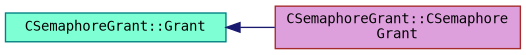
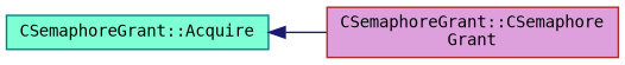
  digraph {
    rankdir=LR
    fontname="DejaVu Sans Mono"
    node [fontname="DejaVu Sans Mono" fontsize=10 shape=record style=filled]
-   n1 [color=teal fillcolor=aquamarine fontcolor=black height=0.2 label="CSemaphoreGrant::Grant" width=0.4]
+   n1 [color=teal fillcolor=aquamarine fontcolor=black height=0.2 label="CSemaphoreGrant::Acquire" width=0.4]
    n2 [color=brown fillcolor=plum height=0.2 label="CSemaphoreGrant::CSemaphore\lGrant" width=0.4]
    n1 -> n2 [color=midnightblue dir=back fontname="DejaVu Sans Mono" fontsize=10 labelfontname=Helvetica labelfontsize=10 style=solid]
  }
